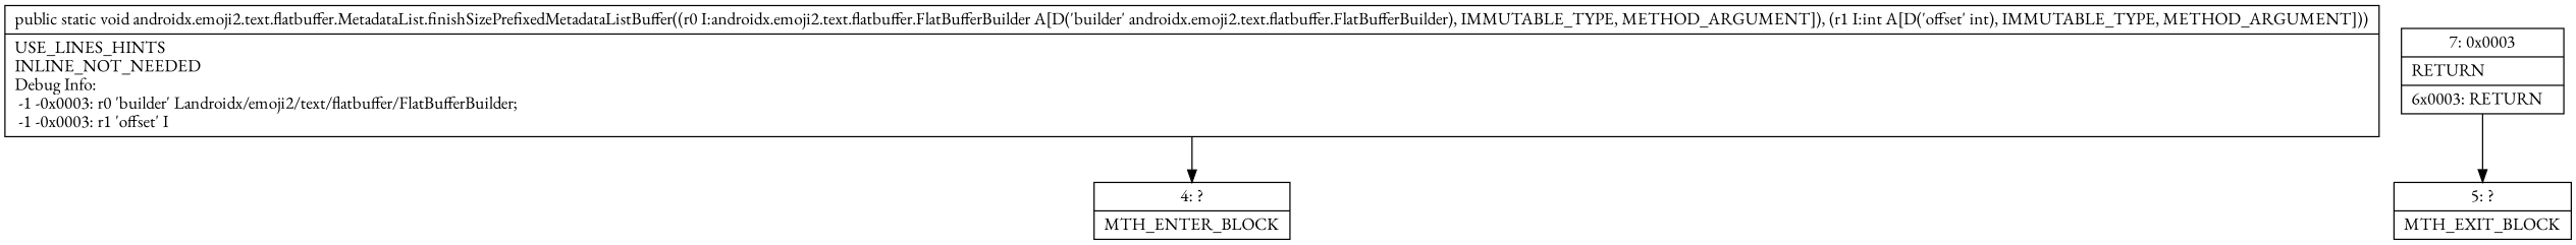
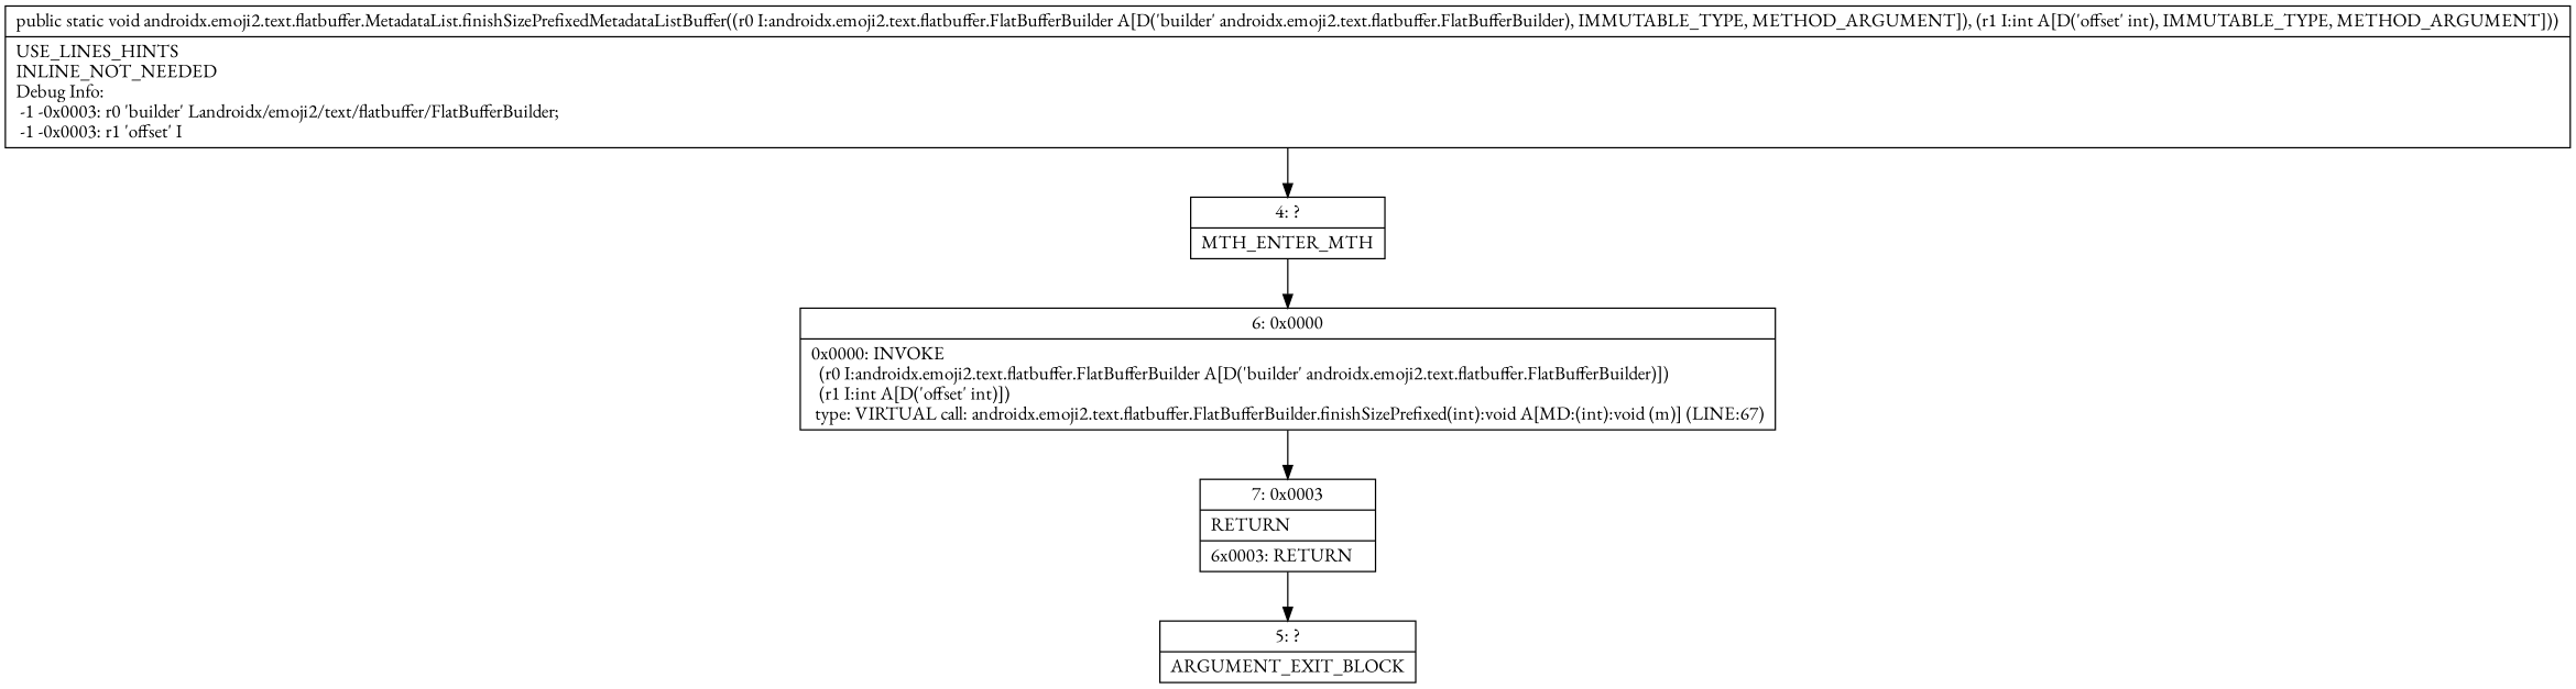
  digraph {
    fontname="EB Garamond"
    node [fontname="EB Garamond" shape=record]
    edge [fontname="EB Garamond"]
-   n1 [label="{4\:\ ?|MTH_ENTER_BLOCK\l}"]
+   n1 [label="{4\:\ ?|MTH_ENTER_MTH\l}"]
+   n2 [label="{6\:\ 0x0000|0x0000: INVOKE  \l  (r0 I:androidx.emoji2.text.flatbuffer.FlatBufferBuilder A[D('builder' androidx.emoji2.text.flatbuffer.FlatBufferBuilder)])\l  (r1 I:int A[D('offset' int)])\l type: VIRTUAL call: androidx.emoji2.text.flatbuffer.FlatBufferBuilder.finishSizePrefixed(int):void A[MD:(int):void (m)] (LINE:67)\l}"]
    n3 [label="{7\:\ 0x0003|RETURN\l|6x0003: RETURN   \l}"]
-   n4 [label="{5\:\ ?|MTH_EXIT_BLOCK\l}"]
+   n4 [label="{5\:\ ?|ARGUMENT_EXIT_BLOCK\l}"]
    n5 [label="{public static void androidx.emoji2.text.flatbuffer.MetadataList.finishSizePrefixedMetadataListBuffer((r0 I:androidx.emoji2.text.flatbuffer.FlatBufferBuilder A[D('builder' androidx.emoji2.text.flatbuffer.FlatBufferBuilder), IMMUTABLE_TYPE, METHOD_ARGUMENT]), (r1 I:int A[D('offset' int), IMMUTABLE_TYPE, METHOD_ARGUMENT]))  | USE_LINES_HINTS\lINLINE_NOT_NEEDED\lDebug Info:\l  \-1 \-0x0003: r0 'builder' Landroidx\/emoji2\/text\/flatbuffer\/FlatBufferBuilder;\l  \-1 \-0x0003: r1 'offset' I\l}"]
+   n1 -> n2
+   n2 -> n3
    n3 -> n4
    n5 -> n1
  }
